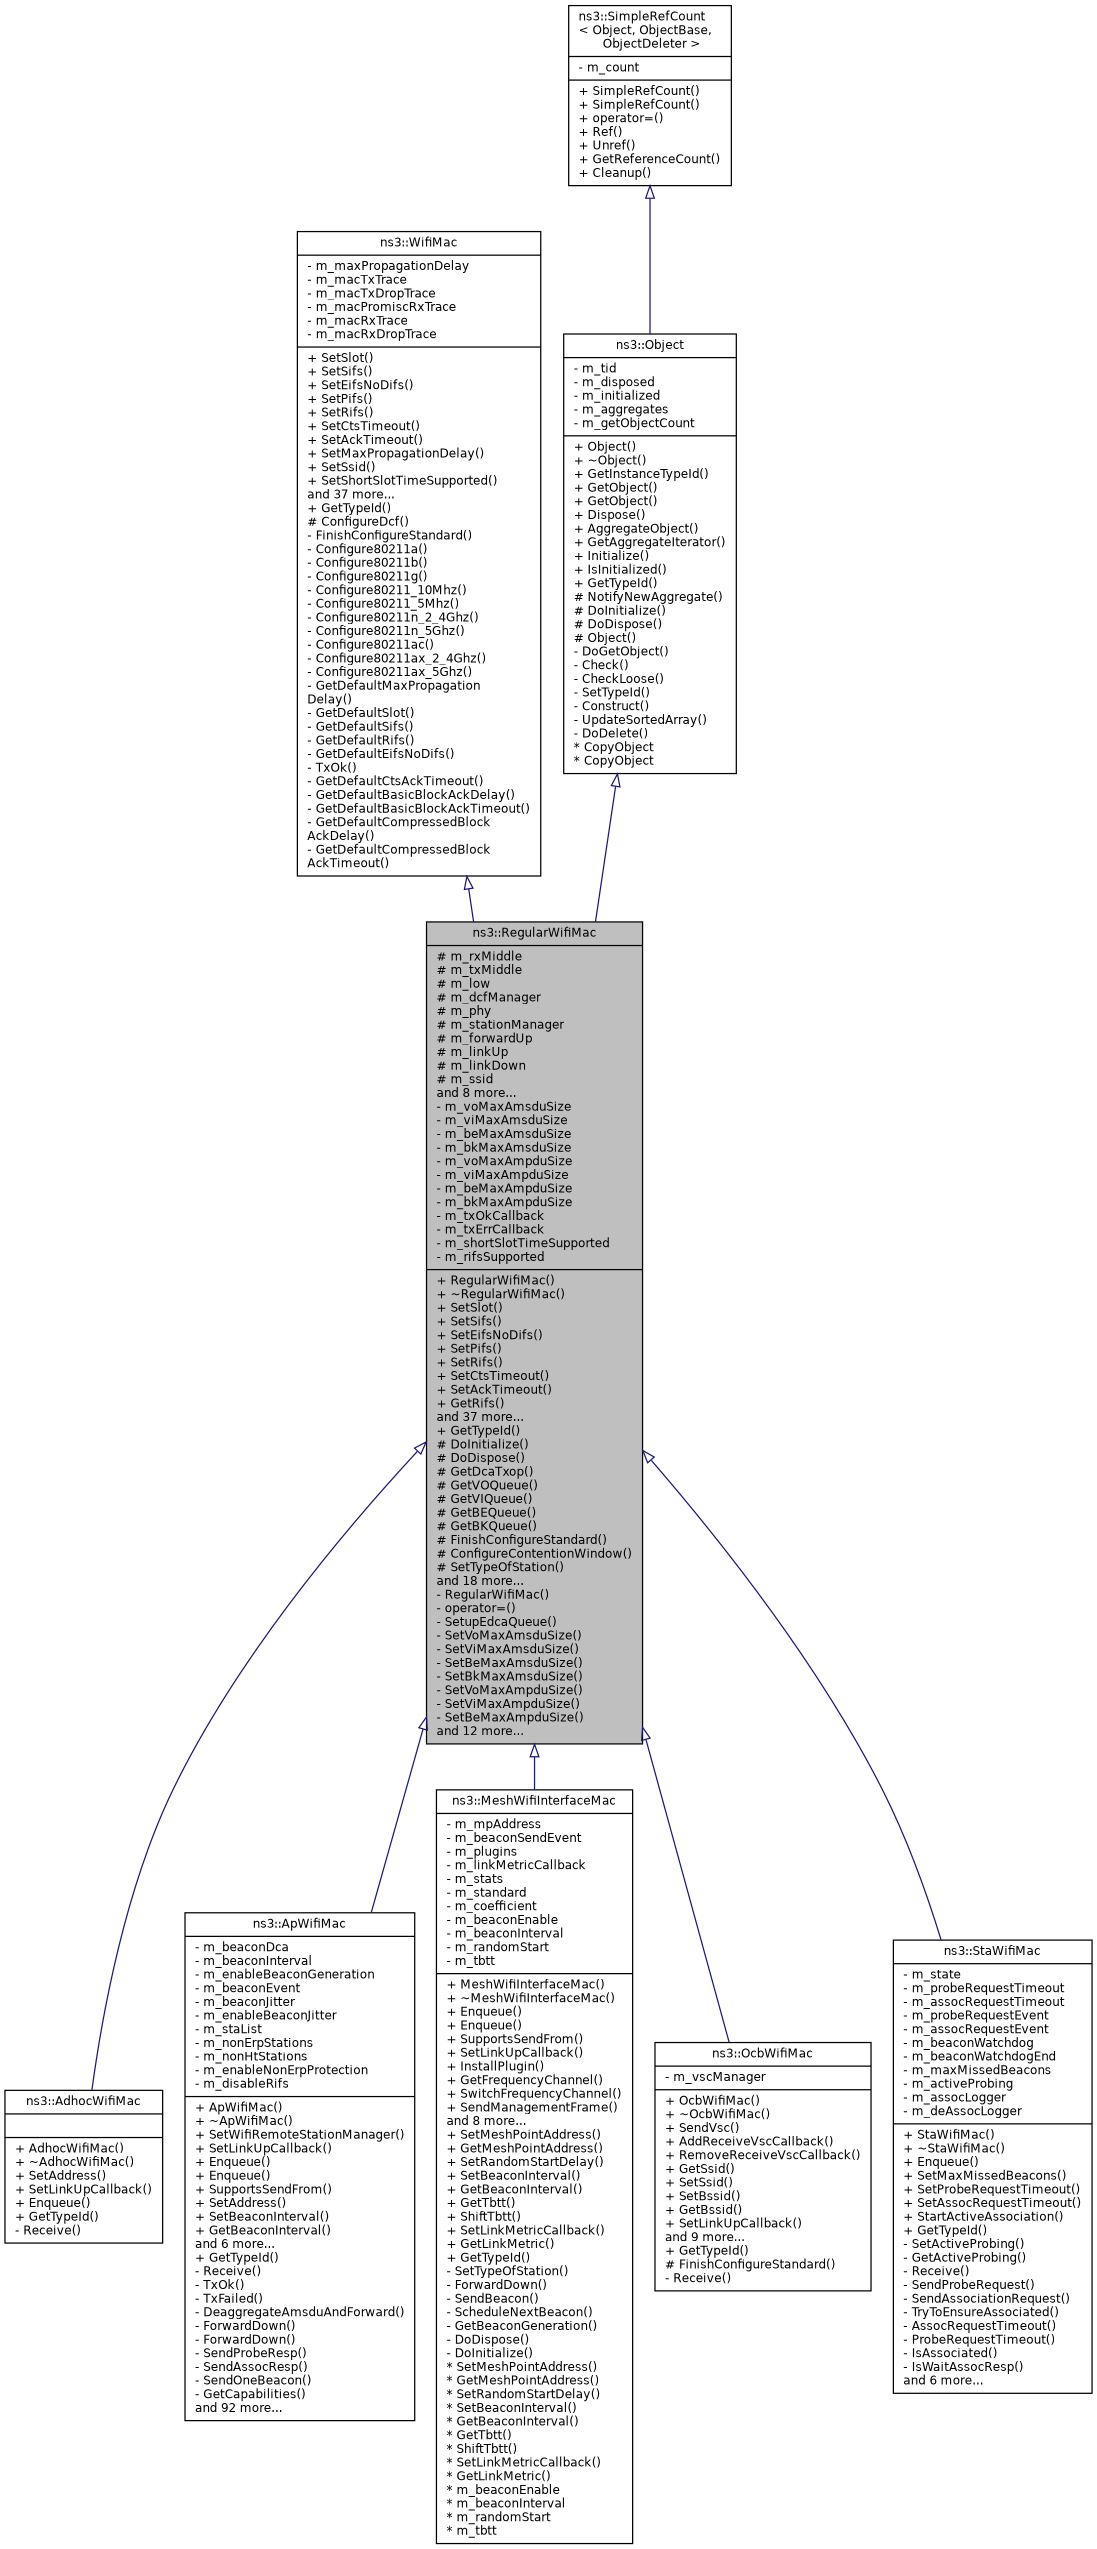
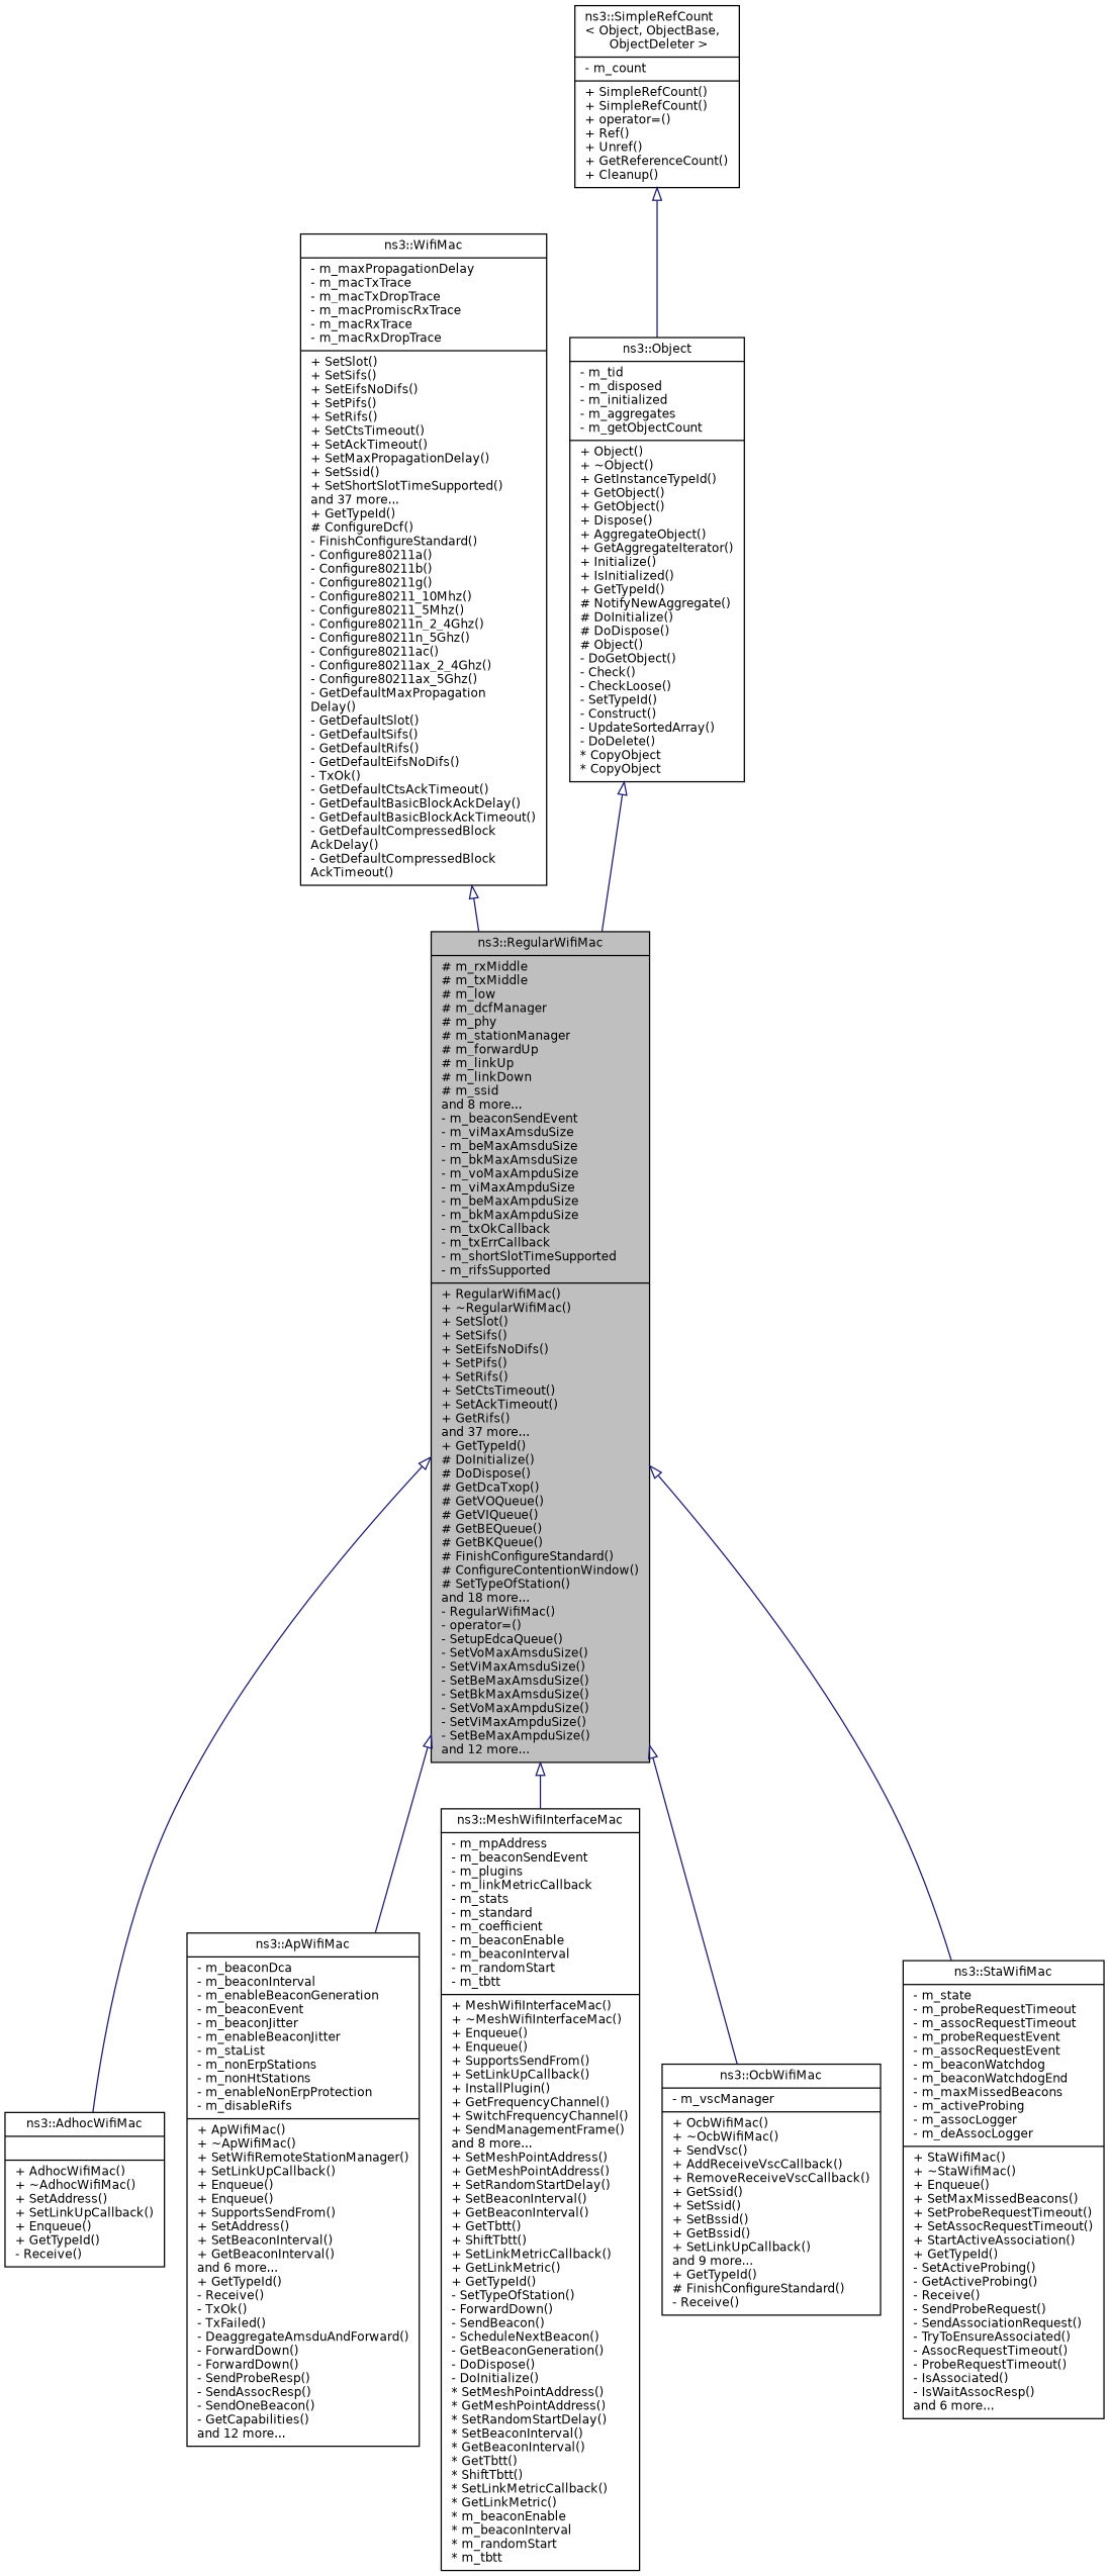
  digraph {
    node [color=black fillcolor=white fontname=Helvetica fontsize=10 shape=record style=filled]
    edge [arrowtail=onormal color=midnightblue dir=back fontname=Helvetica fontsize=10 labelfontname=Helvetica labelfontsize=10 style=solid]
-   n1 [fillcolor=grey75 fontcolor=black height=0.2 label="{ns3::RegularWifiMac\n|# m_rxMiddle\l# m_txMiddle\l# m_low\l# m_dcfManager\l# m_phy\l# m_stationManager\l# m_forwardUp\l# m_linkUp\l# m_linkDown\l# m_ssid\land 8 more...\l- m_voMaxAmsduSize\l- m_viMaxAmsduSize\l- m_beMaxAmsduSize\l- m_bkMaxAmsduSize\l- m_voMaxAmpduSize\l- m_viMaxAmpduSize\l- m_beMaxAmpduSize\l- m_bkMaxAmpduSize\l- m_txOkCallback\l- m_txErrCallback\l- m_shortSlotTimeSupported\l- m_rifsSupported\l|+ RegularWifiMac()\l+ ~RegularWifiMac()\l+ SetSlot()\l+ SetSifs()\l+ SetEifsNoDifs()\l+ SetPifs()\l+ SetRifs()\l+ SetCtsTimeout()\l+ SetAckTimeout()\l+ GetRifs()\land 37 more...\l+ GetTypeId()\l# DoInitialize()\l# DoDispose()\l# GetDcaTxop()\l# GetVOQueue()\l# GetVIQueue()\l# GetBEQueue()\l# GetBKQueue()\l# FinishConfigureStandard()\l# ConfigureContentionWindow()\l# SetTypeOfStation()\land 18 more...\l- RegularWifiMac()\l- operator=()\l- SetupEdcaQueue()\l- SetVoMaxAmsduSize()\l- SetViMaxAmsduSize()\l- SetBeMaxAmsduSize()\l- SetBkMaxAmsduSize()\l- SetVoMaxAmpduSize()\l- SetViMaxAmpduSize()\l- SetBeMaxAmpduSize()\land 12 more...\l}" width=0.4]
+   n1 [fillcolor=grey75 fontcolor=black height=0.2 label="{ns3::RegularWifiMac\n|# m_rxMiddle\l# m_txMiddle\l# m_low\l# m_dcfManager\l# m_phy\l# m_stationManager\l# m_forwardUp\l# m_linkUp\l# m_linkDown\l# m_ssid\land 8 more...\l- m_beaconSendEvent\l- m_viMaxAmsduSize\l- m_beMaxAmsduSize\l- m_bkMaxAmsduSize\l- m_voMaxAmpduSize\l- m_viMaxAmpduSize\l- m_beMaxAmpduSize\l- m_bkMaxAmpduSize\l- m_txOkCallback\l- m_txErrCallback\l- m_shortSlotTimeSupported\l- m_rifsSupported\l|+ RegularWifiMac()\l+ ~RegularWifiMac()\l+ SetSlot()\l+ SetSifs()\l+ SetEifsNoDifs()\l+ SetPifs()\l+ SetRifs()\l+ SetCtsTimeout()\l+ SetAckTimeout()\l+ GetRifs()\land 37 more...\l+ GetTypeId()\l# DoInitialize()\l# DoDispose()\l# GetDcaTxop()\l# GetVOQueue()\l# GetVIQueue()\l# GetBEQueue()\l# GetBKQueue()\l# FinishConfigureStandard()\l# ConfigureContentionWindow()\l# SetTypeOfStation()\land 18 more...\l- RegularWifiMac()\l- operator=()\l- SetupEdcaQueue()\l- SetVoMaxAmsduSize()\l- SetViMaxAmsduSize()\l- SetBeMaxAmsduSize()\l- SetBkMaxAmsduSize()\l- SetVoMaxAmpduSize()\l- SetViMaxAmpduSize()\l- SetBeMaxAmpduSize()\land 12 more...\l}" width=0.4]
    n2 [height=0.2 label="{ns3::AdhocWifiMac\n||+ AdhocWifiMac()\l+ ~AdhocWifiMac()\l+ SetAddress()\l+ SetLinkUpCallback()\l+ Enqueue()\l+ GetTypeId()\l- Receive()\l}" width=0.4]
-   n3 [height=0.2 label="{ns3::ApWifiMac\n|- m_beaconDca\l- m_beaconInterval\l- m_enableBeaconGeneration\l- m_beaconEvent\l- m_beaconJitter\l- m_enableBeaconJitter\l- m_staList\l- m_nonErpStations\l- m_nonHtStations\l- m_enableNonErpProtection\l- m_disableRifs\l|+ ApWifiMac()\l+ ~ApWifiMac()\l+ SetWifiRemoteStationManager()\l+ SetLinkUpCallback()\l+ Enqueue()\l+ Enqueue()\l+ SupportsSendFrom()\l+ SetAddress()\l+ SetBeaconInterval()\l+ GetBeaconInterval()\land 6 more...\l+ GetTypeId()\l- Receive()\l- TxOk()\l- TxFailed()\l- DeaggregateAmsduAndForward()\l- ForwardDown()\l- ForwardDown()\l- SendProbeResp()\l- SendAssocResp()\l- SendOneBeacon()\l- GetCapabilities()\land 92 more...\l}" width=0.4]
+   n3 [height=0.2 label="{ns3::ApWifiMac\n|- m_beaconDca\l- m_beaconInterval\l- m_enableBeaconGeneration\l- m_beaconEvent\l- m_beaconJitter\l- m_enableBeaconJitter\l- m_staList\l- m_nonErpStations\l- m_nonHtStations\l- m_enableNonErpProtection\l- m_disableRifs\l|+ ApWifiMac()\l+ ~ApWifiMac()\l+ SetWifiRemoteStationManager()\l+ SetLinkUpCallback()\l+ Enqueue()\l+ Enqueue()\l+ SupportsSendFrom()\l+ SetAddress()\l+ SetBeaconInterval()\l+ GetBeaconInterval()\land 6 more...\l+ GetTypeId()\l- Receive()\l- TxOk()\l- TxFailed()\l- DeaggregateAmsduAndForward()\l- ForwardDown()\l- ForwardDown()\l- SendProbeResp()\l- SendAssocResp()\l- SendOneBeacon()\l- GetCapabilities()\land 12 more...\l}" width=0.4]
    n4 [height=0.2 label="{ns3::MeshWifiInterfaceMac\n|- m_mpAddress\l- m_beaconSendEvent\l- m_plugins\l- m_linkMetricCallback\l- m_stats\l- m_standard\l- m_coefficient\l- m_beaconEnable\l- m_beaconInterval\l- m_randomStart\l- m_tbtt\l|+ MeshWifiInterfaceMac()\l+ ~MeshWifiInterfaceMac()\l+ Enqueue()\l+ Enqueue()\l+ SupportsSendFrom()\l+ SetLinkUpCallback()\l+ InstallPlugin()\l+ GetFrequencyChannel()\l+ SwitchFrequencyChannel()\l+ SendManagementFrame()\land 8 more...\l+ SetMeshPointAddress()\l+ GetMeshPointAddress()\l+ SetRandomStartDelay()\l+ SetBeaconInterval()\l+ GetBeaconInterval()\l+ GetTbtt()\l+ ShiftTbtt()\l+ SetLinkMetricCallback()\l+ GetLinkMetric()\l+ GetTypeId()\l- SetTypeOfStation()\l- ForwardDown()\l- SendBeacon()\l- ScheduleNextBeacon()\l- GetBeaconGeneration()\l- DoDispose()\l- DoInitialize()\l* SetMeshPointAddress()\l* GetMeshPointAddress()\l* SetRandomStartDelay()\l* SetBeaconInterval()\l* GetBeaconInterval()\l* GetTbtt()\l* ShiftTbtt()\l* SetLinkMetricCallback()\l* GetLinkMetric()\l* m_beaconEnable\l* m_beaconInterval\l* m_randomStart\l* m_tbtt\l}" width=0.4]
    n5 [height=0.2 label="{ns3::OcbWifiMac\n|- m_vscManager\l|+ OcbWifiMac()\l+ ~OcbWifiMac()\l+ SendVsc()\l+ AddReceiveVscCallback()\l+ RemoveReceiveVscCallback()\l+ GetSsid()\l+ SetSsid()\l+ SetBssid()\l+ GetBssid()\l+ SetLinkUpCallback()\land 9 more...\l+ GetTypeId()\l# FinishConfigureStandard()\l- Receive()\l}" width=0.4]
    n6 [height=0.2 label="{ns3::StaWifiMac\n|- m_state\l- m_probeRequestTimeout\l- m_assocRequestTimeout\l- m_probeRequestEvent\l- m_assocRequestEvent\l- m_beaconWatchdog\l- m_beaconWatchdogEnd\l- m_maxMissedBeacons\l- m_activeProbing\l- m_assocLogger\l- m_deAssocLogger\l|+ StaWifiMac()\l+ ~StaWifiMac()\l+ Enqueue()\l+ SetMaxMissedBeacons()\l+ SetProbeRequestTimeout()\l+ SetAssocRequestTimeout()\l+ StartActiveAssociation()\l+ GetTypeId()\l- SetActiveProbing()\l- GetActiveProbing()\l- Receive()\l- SendProbeRequest()\l- SendAssociationRequest()\l- TryToEnsureAssociated()\l- AssocRequestTimeout()\l- ProbeRequestTimeout()\l- IsAssociated()\l- IsWaitAssocResp()\land 6 more...\l}" width=0.4]
    n7 [height=0.2 label="{ns3::WifiMac\n|- m_maxPropagationDelay\l- m_macTxTrace\l- m_macTxDropTrace\l- m_macPromiscRxTrace\l- m_macRxTrace\l- m_macRxDropTrace\l|+ SetSlot()\l+ SetSifs()\l+ SetEifsNoDifs()\l+ SetPifs()\l+ SetRifs()\l+ SetCtsTimeout()\l+ SetAckTimeout()\l+ SetMaxPropagationDelay()\l+ SetSsid()\l+ SetShortSlotTimeSupported()\land 37 more...\l+ GetTypeId()\l# ConfigureDcf()\l- FinishConfigureStandard()\l- Configure80211a()\l- Configure80211b()\l- Configure80211g()\l- Configure80211_10Mhz()\l- Configure80211_5Mhz()\l- Configure80211n_2_4Ghz()\l- Configure80211n_5Ghz()\l- Configure80211ac()\l- Configure80211ax_2_4Ghz()\l- Configure80211ax_5Ghz()\l- GetDefaultMaxPropagation\lDelay()\l- GetDefaultSlot()\l- GetDefaultSifs()\l- GetDefaultRifs()\l- GetDefaultEifsNoDifs()\l- TxOk()\l- GetDefaultCtsAckTimeout()\l- GetDefaultBasicBlockAckDelay()\l- GetDefaultBasicBlockAckTimeout()\l- GetDefaultCompressedBlock\lAckDelay()\l- GetDefaultCompressedBlock\lAckTimeout()\l}" width=0.4]
    n8 [height=0.2 label="{ns3::Object\n|- m_tid\l- m_disposed\l- m_initialized\l- m_aggregates\l- m_getObjectCount\l|+ Object()\l+ ~Object()\l+ GetInstanceTypeId()\l+ GetObject()\l+ GetObject()\l+ Dispose()\l+ AggregateObject()\l+ GetAggregateIterator()\l+ Initialize()\l+ IsInitialized()\l+ GetTypeId()\l# NotifyNewAggregate()\l# DoInitialize()\l# DoDispose()\l# Object()\l- DoGetObject()\l- Check()\l- CheckLoose()\l- SetTypeId()\l- Construct()\l- UpdateSortedArray()\l- DoDelete()\l* CopyObject\l* CopyObject\l}" width=0.4]
    n9 [height=0.2 label="{ns3::SimpleRefCount\l\< Object, ObjectBase,\l ObjectDeleter \>\n|- m_count\l|+ SimpleRefCount()\l+ SimpleRefCount()\l+ operator=()\l+ Ref()\l+ Unref()\l+ GetReferenceCount()\l+ Cleanup()\l}" width=0.4]
    n1 -> n2
    n1 -> n3
    n1 -> n4
    n1 -> n5
    n1 -> n6
    n7 -> n1
    n8 -> n1
    n9 -> n8
  }
